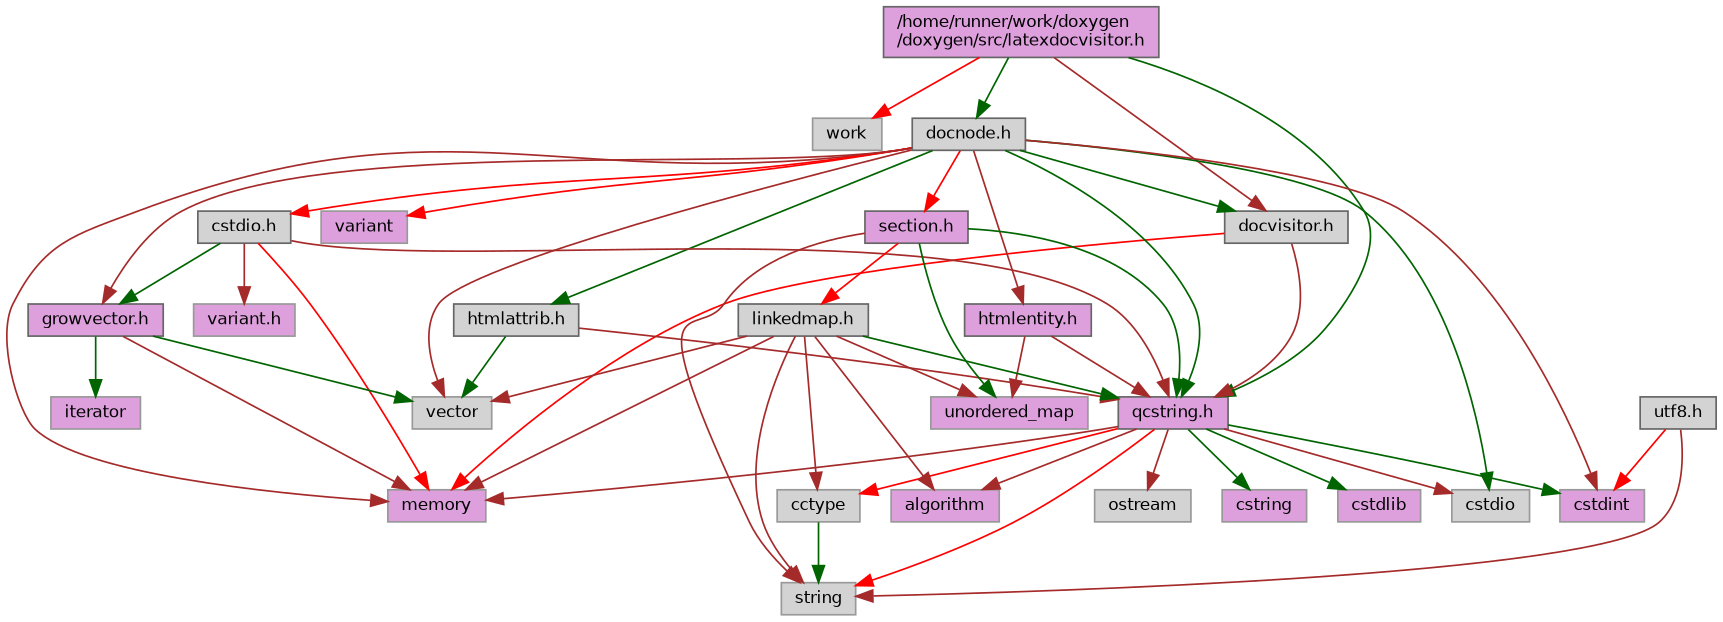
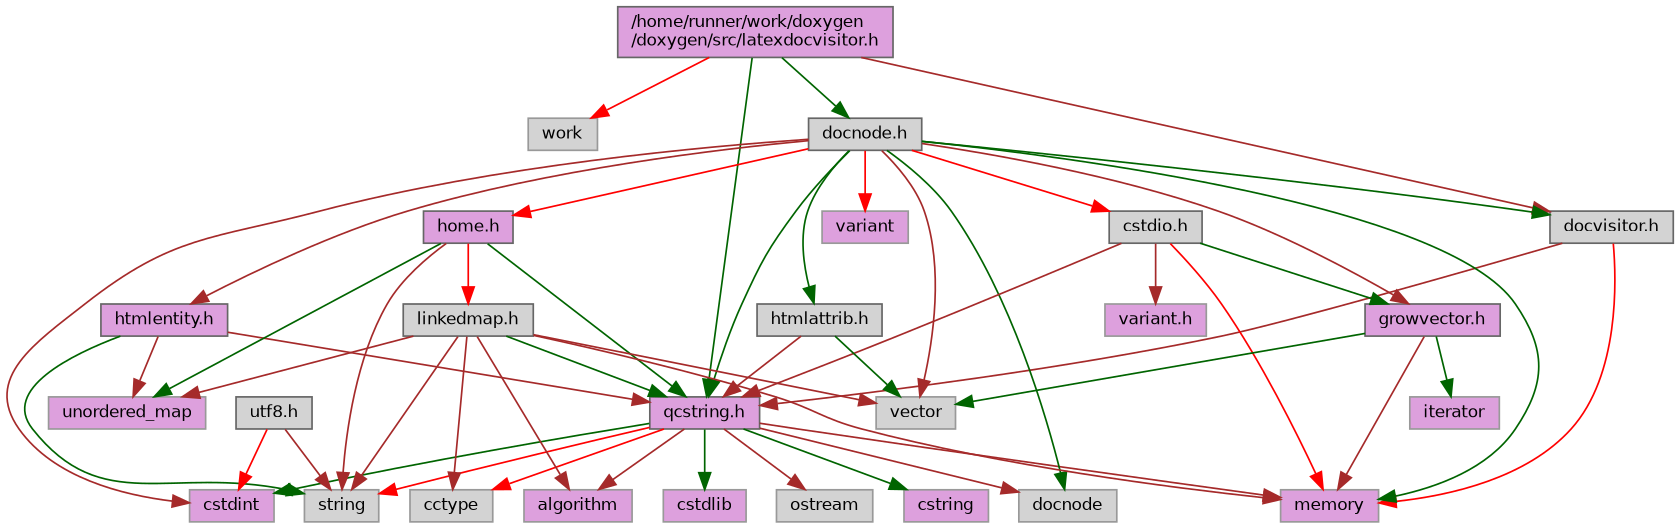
  digraph {
    node [color=grey60 fillcolor=plum fontname=Helvetica fontsize=10 shape=box style=filled]
    edge [color=brown fontname=Helvetica fontsize=10 labelfontname=Helvetica labelfontsize=10 style=solid]
    n1 [color=gray40 fontcolor=black height=0.2 label="/home/runner/work/doxygen\l/doxygen/src/latexdocvisitor.h" width=0.4]
    n2 [fillcolor=lightgrey height=0.2 label=work width=0.4]
    n3 [color=grey40 height=0.2 label="qcstring.h" width=0.4]
    n4 [color=grey40 fillcolor=lightgrey height=0.2 label="docvisitor.h" width=0.4]
    n5 [color=grey40 fillcolor=lightgrey height=0.2 label="docnode.h" width=0.4]
    n6 [fillcolor=lightgrey height=0.2 label=string width=0.4]
    n7 [height=0.2 label=algorithm width=0.4]
    n8 [fillcolor=lightgrey height=0.2 label=cctype width=0.4]
    n9 [height=0.2 label=cstring width=0.4]
-   n10 [fillcolor=lightgrey height=0.2 label=cstdio width=0.4]
+   n10 [fillcolor=lightgrey height=0.2 label=docnode width=0.4]
    n11 [height=0.2 label=cstdlib width=0.4]
    n12 [height=0.2 label=cstdint width=0.4]
    n13 [fillcolor=lightgrey height=0.2 label=ostream width=0.4]
    n14 [height=0.2 label=memory width=0.4]
    n15 [fillcolor=lightgrey height=0.2 label=vector width=0.4]
    n16 [height=0.2 label=variant width=0.4]
    n17 [color=grey40 fillcolor=lightgrey height=0.2 label="cstdio.h" width=0.4]
    n18 [color=grey40 height=0.2 label="growvector.h" width=0.4]
    n19 [color=grey40 fillcolor=lightgrey height=0.2 label="htmlattrib.h" width=0.4]
    n20 [color=grey40 height=0.2 label="htmlentity.h" width=0.4]
-   n21 [color=grey40 height=0.2 label="section.h" width=0.4]
+   n21 [color=grey40 height=0.2 label="home.h" width=0.4]
    n22 [color=grey40 fillcolor=lightgrey height=0.2 label="utf8.h" width=0.4]
    n23 [height=0.2 label="variant.h" width=0.4]
    n24 [height=0.2 label=iterator width=0.4]
    n25 [height=0.2 label=unordered_map width=0.4]
    n26 [color=grey40 fillcolor=lightgrey height=0.2 label="linkedmap.h" width=0.4]
    n1 -> n2 [color=red]
    n1 -> n3 [color=darkgreen]
    n1 -> n4
    n1 -> n5 [color=darkgreen]
    n3 -> n6 [color=red]
    n3 -> n7
    n3 -> n8 [color=red]
    n3 -> n9 [color=darkgreen]
    n3 -> n10
    n3 -> n11 [color=darkgreen]
    n3 -> n12 [color=darkgreen]
    n3 -> n13
    n3 -> n14
    n4 -> n3
    n4 -> n14 [color=red]
    n5 -> n3 [color=darkgreen]
    n5 -> n4 [color=darkgreen]
    n5 -> n10 [color=darkgreen]
    n5 -> n12
-   n5 -> n14
+   n5 -> n14 [color=darkgreen]
    n5 -> n15
    n5 -> n16 [color=red]
    n5 -> n17 [color=red]
    n5 -> n18
    n5 -> n19 [color=darkgreen]
    n5 -> n20
    n5 -> n21 [color=red]
    n17 -> n3
    n17 -> n14 [color=red]
    n17 -> n18 [color=darkgreen]
    n17 -> n23
    n18 -> n14
    n18 -> n15 [color=darkgreen]
    n18 -> n24 [color=darkgreen]
    n19 -> n3
    n19 -> n15 [color=darkgreen]
    n20 -> n3
-   n8 -> n6 [color=darkgreen]
+   n20 -> n6 [color=darkgreen]
    n20 -> n25
    n21 -> n3 [color=darkgreen]
    n21 -> n6
    n21 -> n25 [color=darkgreen]
    n21 -> n26 [color=red]
    n22 -> n6
    n22 -> n12 [color=red]
    n26 -> n3 [color=darkgreen]
    n26 -> n6
    n26 -> n7
    n26 -> n8
    n26 -> n14
    n26 -> n15
    n26 -> n25
  }
